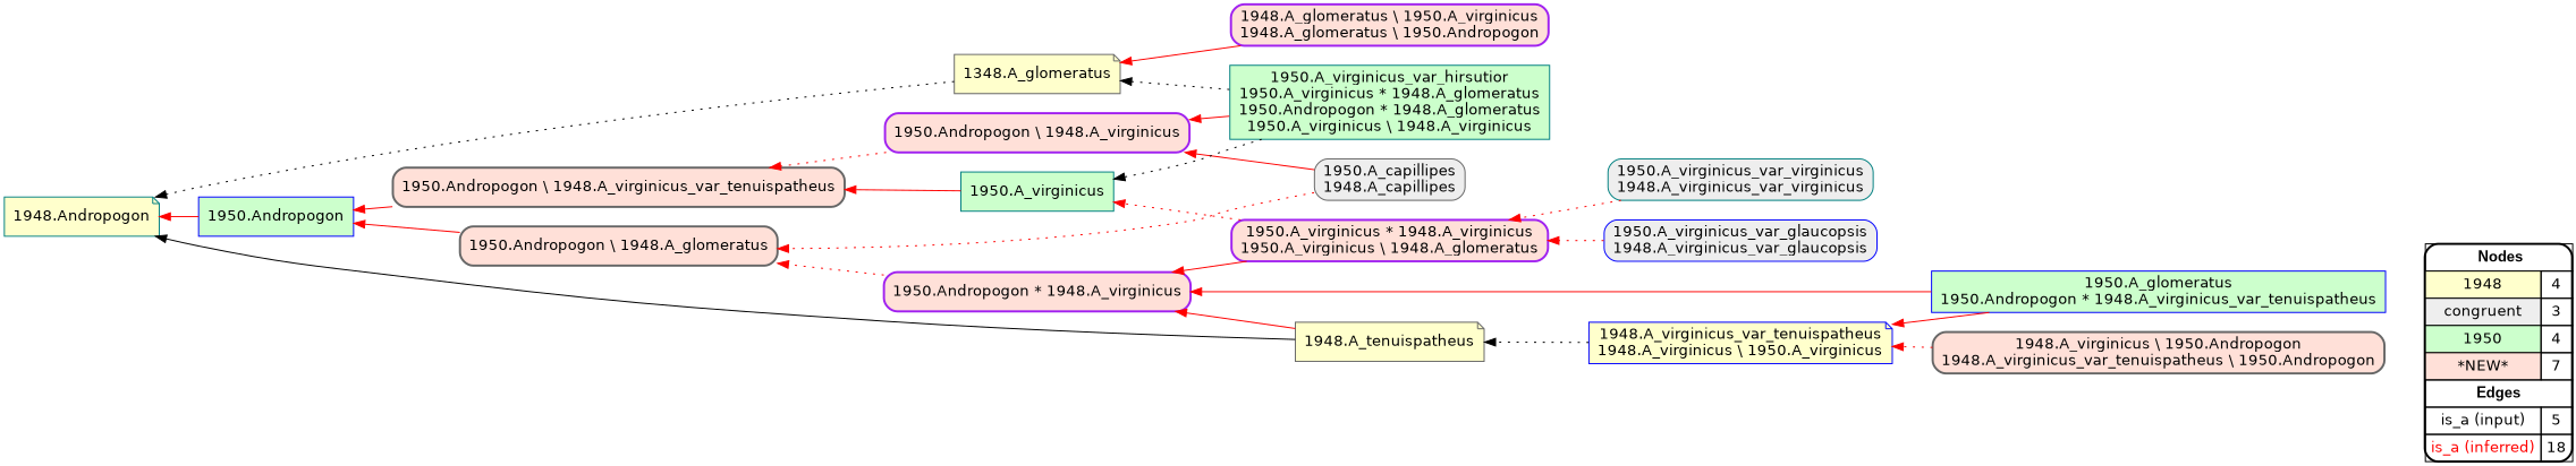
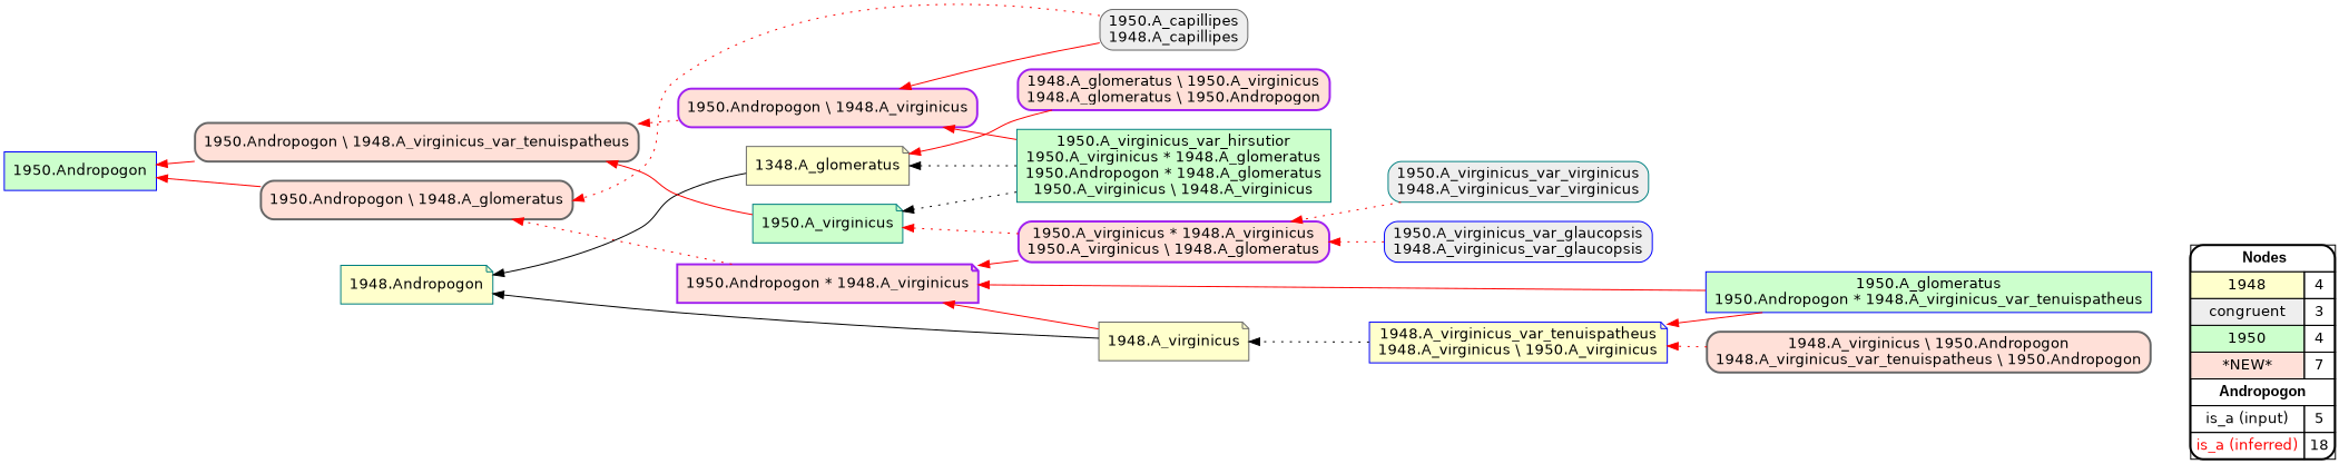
  digraph {
    rankdir=RL
    node [fillcolor="#FFE0D8" fontname=helvetica shape=box style="filled,rounded,bold" color=gray40]
    edge [arrowhead=normal color="#FF0000" constraint=true penwidth=1 style=bold]
-   n1 [fillcolor=white label=<   <TABLE BORDER="0" CELLBORDER="1" CELLSPACING="0" CELLPADDING="4">  <TR> <TD COLSPAN="2"><font face="Arial Black"> Nodes</font></TD> </TR>  <TR>   <TD bgcolor="#FFFFCC" fontname="helvetica">1948</TD>   <TD>4</TD>   </TR>  <TR>   <TD bgcolor="#EEEEEE" fontname="helvetica">congruent</TD>   <TD>3</TD>   </TR>  <TR>   <TD bgcolor="#CCFFCC" fontname="helvetica">1950</TD>   <TD>4</TD>   </TR>  <TR>   <TD bgcolor="#FFE0D8" fontname="helvetica">*NEW*</TD>   <TD>7</TD>   </TR>  <TR> <TD COLSPAN="2"><font face = "Arial Black"> Edges </font></TD> </TR>  <TR>   <TD><font color ="#000000">is_a (input)</font></TD><TD>5</TD> </TR> <TR>   <TD><font color ="#FF0000">is_a (inferred)</font></TD><TD>18</TD> </TR> </TABLE>   > margin=0 color=""]
+   n1 [fillcolor=white label=<   <TABLE BORDER="0" CELLBORDER="1" CELLSPACING="0" CELLPADDING="4">  <TR> <TD COLSPAN="2"><font face="Arial Black"> Nodes</font></TD> </TR>  <TR>   <TD bgcolor="#FFFFCC" fontname="helvetica">1948</TD>   <TD>4</TD>   </TR>  <TR>   <TD bgcolor="#EEEEEE" fontname="helvetica">congruent</TD>   <TD>3</TD>   </TR>  <TR>   <TD bgcolor="#CCFFCC" fontname="helvetica">1950</TD>   <TD>4</TD>   </TR>  <TR>   <TD bgcolor="#FFE0D8" fontname="helvetica">*NEW*</TD>   <TD>7</TD>   </TR>  <TR> <TD COLSPAN="2"><font face = "Arial Black"> Andropogon </font></TD> </TR>  <TR>   <TD><font color ="#000000">is_a (input)</font></TD><TD>5</TD> </TR> <TR>   <TD><font color ="#FF0000">is_a (inferred)</font></TD><TD>18</TD> </TR> </TABLE>   > margin=0 color=""]
    "1948.Andropogon" [color=teal fillcolor="#FFFFCC" shape=note style=filled]
-   "1948.A_virginicus" [fillcolor="#FFFFCC" shape=note style=filled label="1948.A_tenuispatheus"]
-   "1950.Andropogon * 1948.A_virginicus" [color=purple]
+   "1948.A_virginicus" [fillcolor="#FFFFCC" shape=note style=filled]
+   "1950.Andropogon * 1948.A_virginicus" [color=purple shape=note]
    n5 [fillcolor="#FFFFCC" label="1348.A_glomeratus" shape=note style=filled]
    "1948.A_virginicus_var_tenuispatheus\n1948.A_virginicus \\ 1950.A_virginicus" [color=blue fillcolor="#FFFFCC" shape=note style=filled]
    "1950.A_virginicus_var_glaucopsis\n1948.A_virginicus_var_glaucopsis" [color=blue fillcolor="#EEEEEE" style="filled,rounded"]
    "1950.A_virginicus * 1948.A_virginicus\n1950.A_virginicus \\ 1948.A_glomeratus" [color=purple]
-   "1950.A_virginicus" [color=teal fillcolor="#CCFFCC" style=filled]
+   "1950.A_virginicus" [color=teal fillcolor="#CCFFCC" shape=note style=filled]
    "1950.A_capillipes\n1948.A_capillipes" [fillcolor="#EEEEEE" style="filled,rounded"]
    "1950.Andropogon \\ 1948.A_glomeratus"
    "1950.Andropogon \\ 1948.A_virginicus" [color=purple]
    "1950.Andropogon" [color=blue fillcolor="#CCFFCC" style=filled]
    "1950.Andropogon \\ 1948.A_virginicus_var_tenuispatheus"
    "1950.A_virginicus_var_virginicus\n1948.A_virginicus_var_virginicus" [color=teal fillcolor="#EEEEEE" style="filled,rounded"]
    "1950.A_glomeratus\n1950.Andropogon * 1948.A_virginicus_var_tenuispatheus" [color=blue fillcolor="#CCFFCC" style=filled]
    "1950.A_virginicus_var_hirsutior\n1950.A_virginicus * 1948.A_glomeratus\n1950.Andropogon * 1948.A_glomeratus\n1950.A_virginicus \\ 1948.A_virginicus" [color=teal fillcolor="#CCFFCC" style=filled]
    "1948.A_glomeratus \\ 1950.A_virginicus\n1948.A_glomeratus \\ 1950.Andropogon" [color=purple]
    "1948.A_virginicus \\ 1950.Andropogon\n1948.A_virginicus_var_tenuispatheus \\ 1950.Andropogon"
    subgraph sub_1 {
      rank=source
      n1
    }
    "1948.A_virginicus" -> "1948.Andropogon" [color="#000000"]
    "1948.A_virginicus" -> "1950.Andropogon * 1948.A_virginicus"
    "1950.Andropogon * 1948.A_virginicus" -> "1950.Andropogon \\ 1948.A_glomeratus" [style=dotted]
-   n5 -> "1948.Andropogon" [color="#000000" style=dotted]
+   n5 -> "1948.Andropogon" [color="#000000"]
    "1948.A_virginicus_var_tenuispatheus\n1948.A_virginicus \\ 1950.A_virginicus" -> "1948.A_virginicus" [color="#000000" style=dotted]
    "1950.A_virginicus_var_glaucopsis\n1948.A_virginicus_var_glaucopsis" -> "1950.A_virginicus * 1948.A_virginicus\n1950.A_virginicus \\ 1948.A_glomeratus" [style=dotted]
    "1950.A_virginicus * 1948.A_virginicus\n1950.A_virginicus \\ 1948.A_glomeratus" -> "1950.Andropogon * 1948.A_virginicus"
    "1950.A_virginicus * 1948.A_virginicus\n1950.A_virginicus \\ 1948.A_glomeratus" -> "1950.A_virginicus" [style=dotted]
    "1950.A_virginicus" -> "1950.Andropogon \\ 1948.A_virginicus_var_tenuispatheus"
    "1950.A_capillipes\n1948.A_capillipes" -> "1950.Andropogon \\ 1948.A_glomeratus" [style=dotted]
    "1950.A_capillipes\n1948.A_capillipes" -> "1950.Andropogon \\ 1948.A_virginicus"
    "1950.Andropogon \\ 1948.A_glomeratus" -> "1950.Andropogon"
    "1950.Andropogon \\ 1948.A_virginicus" -> "1950.Andropogon \\ 1948.A_virginicus_var_tenuispatheus" [style=dotted]
-   "1950.Andropogon" -> "1948.Andropogon"
    "1950.Andropogon \\ 1948.A_virginicus_var_tenuispatheus" -> "1950.Andropogon"
    "1950.A_virginicus_var_virginicus\n1948.A_virginicus_var_virginicus" -> "1950.A_virginicus * 1948.A_virginicus\n1950.A_virginicus \\ 1948.A_glomeratus" [style=dotted]
    "1950.A_glomeratus\n1950.Andropogon * 1948.A_virginicus_var_tenuispatheus" -> "1950.Andropogon * 1948.A_virginicus"
    "1950.A_glomeratus\n1950.Andropogon * 1948.A_virginicus_var_tenuispatheus" -> "1948.A_virginicus_var_tenuispatheus\n1948.A_virginicus \\ 1950.A_virginicus"
    "1950.A_virginicus_var_hirsutior\n1950.A_virginicus * 1948.A_glomeratus\n1950.Andropogon * 1948.A_glomeratus\n1950.A_virginicus \\ 1948.A_virginicus" -> n5 [color="#000000" style=dotted]
    "1950.A_virginicus_var_hirsutior\n1950.A_virginicus * 1948.A_glomeratus\n1950.Andropogon * 1948.A_glomeratus\n1950.A_virginicus \\ 1948.A_virginicus" -> "1950.A_virginicus" [color="#000000" style=dotted]
    "1950.A_virginicus_var_hirsutior\n1950.A_virginicus * 1948.A_glomeratus\n1950.Andropogon * 1948.A_glomeratus\n1950.A_virginicus \\ 1948.A_virginicus" -> "1950.Andropogon \\ 1948.A_virginicus"
    "1948.A_glomeratus \\ 1950.A_virginicus\n1948.A_glomeratus \\ 1950.Andropogon" -> n5
    "1948.A_virginicus \\ 1950.Andropogon\n1948.A_virginicus_var_tenuispatheus \\ 1950.Andropogon" -> "1948.A_virginicus_var_tenuispatheus\n1948.A_virginicus \\ 1950.A_virginicus" [style=dotted]
  }
